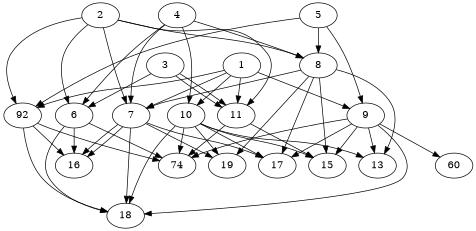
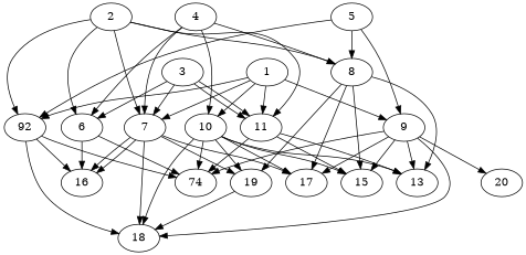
  digraph {
    node [alpha=0.12]
    1 [alpha=0.08 expect_size=28681216]
    7 [expect_size=25522176]
    9 [alpha=0.01 expect_size=48942080]
    10 [alpha=0.11 expect_size=49581056]
    11 [expect_size=27620352]
    n6 [alpha=0.09 expect_size=47056896 label=92]
    16 [expect_size=7622656]
    18 [alpha=0.06 expect_size=35328000]
    19 [alpha=0.07 expect_size=5701632]
    17 [expect_size=6017024]
    n11 [alpha=0.15 expect_size=14597120 label=74]
    13 [alpha=0.04 expect_size=45153280]
    15 [alpha=0.18 expect_size=50201600]
-   20 [alpha=0.13 expect_size=8417280 label=60]
+   20 [alpha=0.13 expect_size=8417280]
    2 [alpha=0.19 expect_size=20672512]
    6 [alpha=0.19 expect_size=19302400]
    8 [alpha=0.07 expect_size=9458688]
    3 [alpha=0.07 expect_size=13846528]
    4 [alpha=0.15 expect_size=46356480]
    5 [alpha=0.02 expect_size=18550784]
    1 -> 7
    1 -> 9
    1 -> 10
    1 -> 11
    1 -> n6
    7 -> 16
    7 -> 16
    7 -> 18
    7 -> 19
    7 -> 17
    9 -> 18
    9 -> 17
    9 -> n11
    9 -> 13
    9 -> 15
    9 -> 20
    10 -> 18
    10 -> 19
    10 -> 17
    10 -> n11
    10 -> 13
    10 -> 15
    11 -> n11
+   11 -> 13
    11 -> 15
    n6 -> 16
    n6 -> 18
    n6 -> n11
    2 -> 7
    2 -> 11
    2 -> n6
    2 -> 6
    2 -> 8
    6 -> 16
-   6 -> 18
+   19 -> 18
    6 -> n11
    8 -> 19
    8 -> 17
    8 -> 13
    8 -> 15
-   8 -> 7
+   3 -> 7
    3 -> 11
    3 -> 11
    3 -> 6
    4 -> 7
    4 -> 10
    4 -> 6
    4 -> 8
    5 -> 9
    5 -> n6
    5 -> 8
  }
